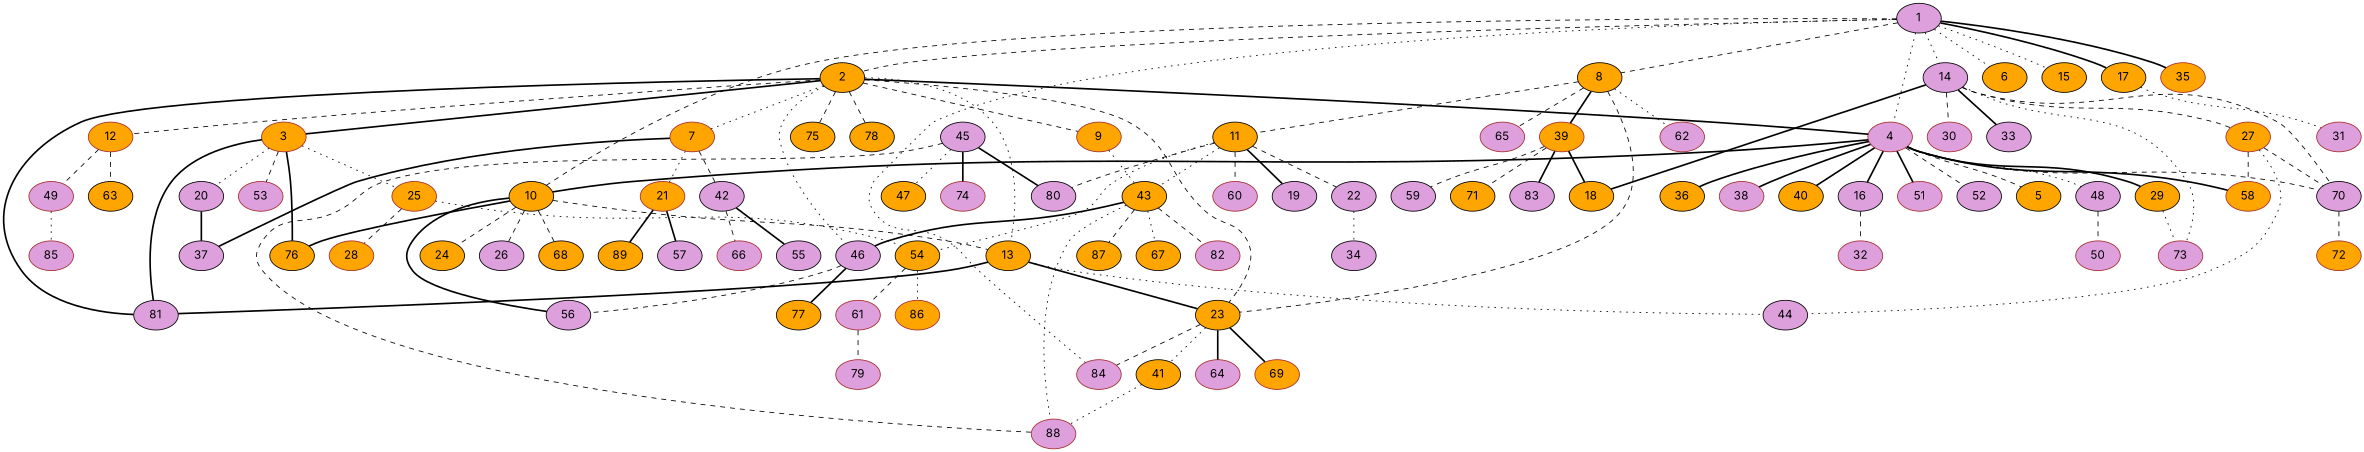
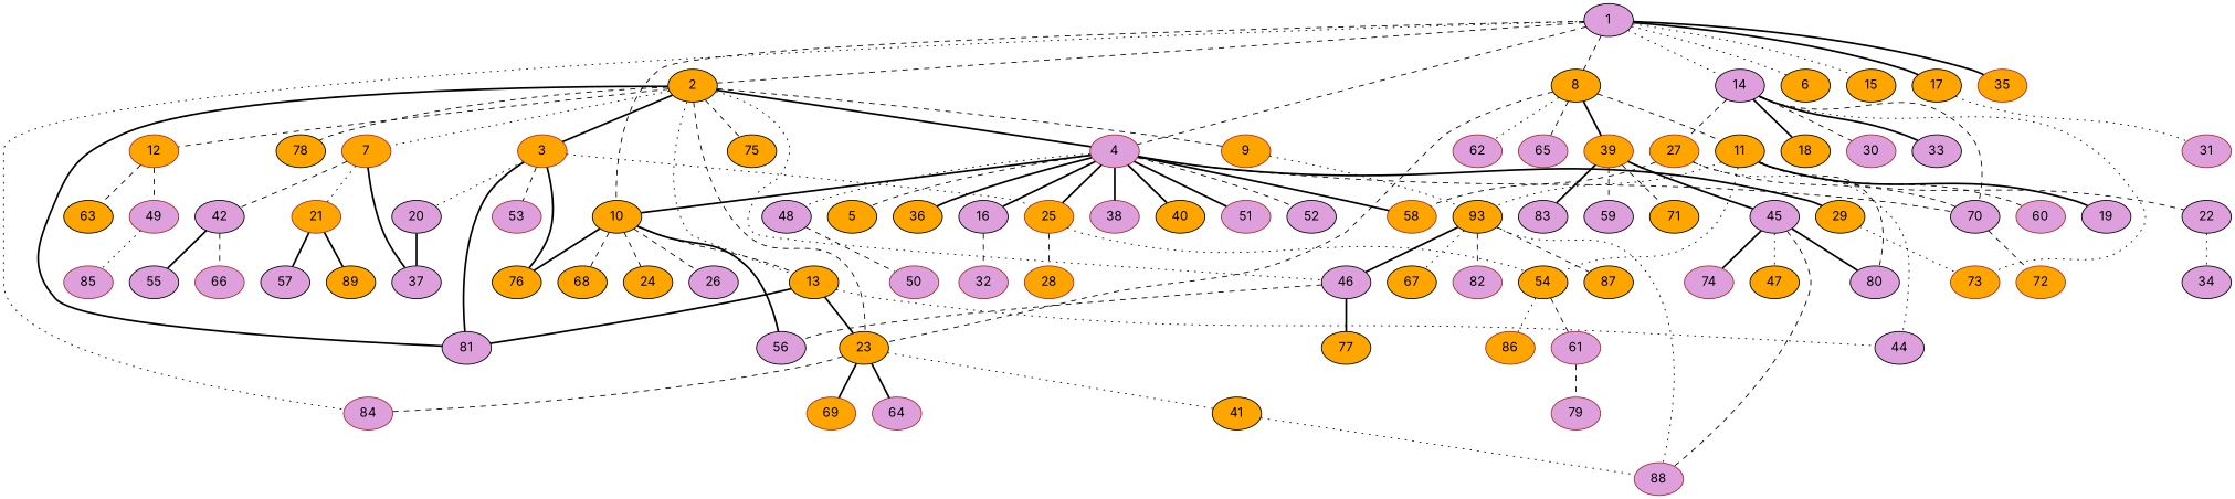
  graph {
    fontname=Inter
    node [color=black fillcolor=plum fontname=Inter style=filled]
    edge [fontname=Inter style=dashed]
    1
    2 [fillcolor=orange]
    4 [color=brown]
    6 [fillcolor=orange]
    8 [fillcolor=orange]
    10 [fillcolor=orange]
    14
    15 [fillcolor=orange]
    17 [fillcolor=orange]
    35 [color=brown fillcolor=orange]
    84 [color=brown]
    3 [color=brown fillcolor=orange]
    7 [color=brown fillcolor=orange]
    9 [color=brown fillcolor=orange]
    12 [color=brown fillcolor=orange]
    13 [fillcolor=orange]
    23 [fillcolor=orange]
    46
    75 [fillcolor=orange]
    78 [fillcolor=orange]
    81
    25 [color=brown fillcolor=orange]
    5 [fillcolor=orange]
    16
    29 [fillcolor=orange]
    36 [fillcolor=orange]
    38 [color=brown]
    40 [fillcolor=orange]
    48
    51 [color=brown]
    52
    58 [color=brown fillcolor=orange]
    70
    11 [fillcolor=orange]
    39 [color=brown fillcolor=orange]
    62 [color=brown]
    65 [color=brown]
    76 [fillcolor=orange]
    24 [fillcolor=orange]
    26
    56
    68 [fillcolor=orange]
    18 [fillcolor=orange]
    27 [color=brown fillcolor=orange]
    30 [color=brown]
    33
-   73 [color=brown]
+   73 [color=brown fillcolor=orange]
    31 [color=brown]
    20
    53 [color=brown]
    21 [color=brown fillcolor=orange]
    37
    42
-   43 [fillcolor=orange]
+   43 [fillcolor=orange label=93]
    49 [color=brown]
    63 [fillcolor=orange]
    44
    41 [fillcolor=orange]
    64 [color=brown]
    69 [color=brown fillcolor=orange]
    77 [fillcolor=orange]
    54 [fillcolor=orange]
    28 [color=brown fillcolor=orange]
    32 [color=brown]
    50 [color=brown]
    72 [color=brown fillcolor=orange]
    57
    89 [fillcolor=orange]
    55
    66 [color=brown]
    19
    22
    60 [color=brown]
    80
    45
    59
    71 [fillcolor=orange]
    83
    88 [color=brown]
    67 [fillcolor=orange]
    82 [color=brown]
    87 [fillcolor=orange]
    34
    61 [color=brown]
    86 [color=brown fillcolor=orange]
    85 [color=brown]
    47 [fillcolor=orange]
    74 [color=brown]
    79 [color=brown]
    1 -- 2
-   1 -- 4 [style=dotted]
+   1 -- 4
    1 -- 6 [style=dotted]
    1 -- 8
    1 -- 10
    1 -- 14 [style=dotted]
    1 -- 15 [style=dotted]
    1 -- 17 [style=bold]
    1 -- 35 [style=bold]
    1 -- 84 [style=dotted]
    2 -- 4 [style=bold]
    2 -- 3 [style=bold]
    2 -- 7 [style=dotted]
    2 -- 9
    2 -- 12
    2 -- 13 [style=dotted]
    2 -- 23
    2 -- 46 [style=dotted]
    2 -- 75
    2 -- 78
    2 -- 81 [style=bold]
    4 -- 10 [style=bold]
+   4 -- 25 [style=bold]
    4 -- 5
    4 -- 16 [style=bold]
    4 -- 29 [style=bold]
    4 -- 36 [style=bold]
    4 -- 38 [style=bold]
    4 -- 40 [style=bold]
    4 -- 48 [style=dotted]
    4 -- 51 [style=bold]
    4 -- 52
    4 -- 58 [style=bold]
    4 -- 70
    8 -- 23
    8 -- 11
    8 -- 39 [style=bold]
    8 -- 62 [style=dotted]
    8 -- 65
    10 -- 13
    10 -- 76 [style=bold]
    10 -- 24
    10 -- 26
    10 -- 56 [style=bold]
    10 -- 68
    14 -- 70
    14 -- 18 [style=bold]
    14 -- 27
    14 -- 30
    14 -- 33 [style=bold]
    14 -- 73 [style=dotted]
    17 -- 31 [style=dotted]
    3 -- 81 [style=bold]
    3 -- 25 [style=dotted]
    3 -- 76 [style=bold]
    3 -- 20 [style=dotted]
    3 -- 53
    7 -- 21 [style=dotted]
    7 -- 37 [style=bold]
    7 -- 42
    9 -- 43 [style=dotted]
    12 -- 49
    12 -- 63
    13 -- 23 [style=bold]
    13 -- 81 [style=bold]
    13 -- 44 [style=dotted]
    23 -- 84
    23 -- 41 [style=dotted]
    23 -- 64 [style=bold]
    23 -- 69 [style=bold]
    46 -- 56
    46 -- 77 [style=bold]
    25 -- 54 [style=dotted]
    25 -- 28
    16 -- 32
    29 -- 73 [style=dotted]
    48 -- 50
    70 -- 72
    11 -- 43 [style=dotted]
    11 -- 54 [style=dotted]
    11 -- 19 [style=bold]
    11 -- 22
    11 -- 60
    11 -- 80
-   39 -- 18 [style=bold]
+   39 -- 45 [style=bold]
    39 -- 59
    39 -- 71
    39 -- 83 [style=bold]
    27 -- 58
    27 -- 70
    27 -- 44 [style=dotted]
    20 -- 37 [style=bold]
    21 -- 57 [style=bold]
    21 -- 89 [style=bold]
    42 -- 55 [style=bold]
    42 -- 66
    43 -- 46 [style=bold]
    43 -- 88 [style=dotted]
    43 -- 67 [style=dotted]
    43 -- 82
    43 -- 87
    49 -- 85 [style=dotted]
    41 -- 88 [style=dotted]
    54 -- 61
    54 -- 86 [style=dotted]
    22 -- 34 [style=dotted]
    45 -- 80 [style=bold]
    45 -- 88
    45 -- 47 [style=dotted]
    45 -- 74 [style=bold]
    61 -- 79
  }
